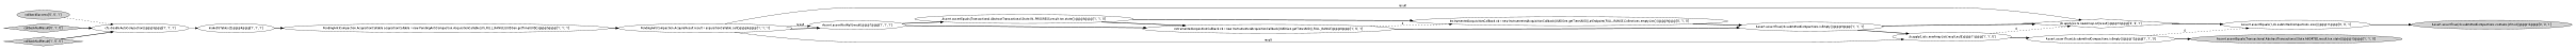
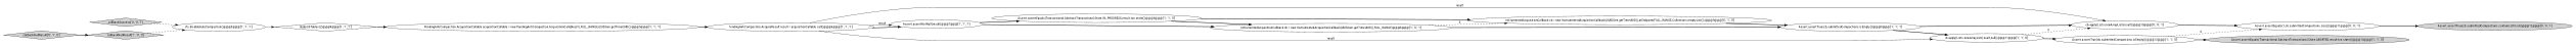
  digraph {
    fontname="Roboto Condensed"
    rankdir=LR
    node [fillcolor=white fontname="Roboto Condensed" shape=ellipse style=filled]
    edge [fontname="Roboto Condensed" style=bold]
    n1 [fillcolor=lightgray label="Assert.assertEquals(Transactional.AbstractTransactional.State.ABORTED,result.txn.state())@@@13@@@['1', '1', '0']"]
-   n2 [fillcolor=lightgray label="callbackSuccess['0', '0', '1']"]
+   n2 [fillcolor=lightgray label="callbackSuccess['0', '0', '1']" shape=diamond]
    n3 [label="cfs.disableAutoCompaction()@@@3@@@['1', '1', '1']"]
-   n4 [label="makeSSTables(2)@@@4@@@['1', '1', '1']"]
+   n4 [label="makeSSTables(2)@@@4@@@['1', '1', '1']" shape=diamond]
    n5 [label="Assert.assertTrue(cb.submittedCompactions.isEmpty())@@@12@@@['1', '1', '0']"]
    n6 [label="Assert.assertEquals(1,cb.submittedCompactions.size())@@@11@@@['0', '0', '1']"]
    n7 [fillcolor=lightgray label="Assert.assertTrue(cb.submittedCompactions.contains(cfm.id))@@@12@@@['0', '0', '1']"]
    n8 [label="Assert.assertTrue(cb.submittedCompactions.isEmpty())@@@9@@@['1', '1', '1']"]
    n9 [label="cb.apply(Lists.newArrayList(result,null))@@@11@@@['1', '1', '0']"]
-   n10 [label="cb.apply(Lists.newArrayList(result))@@@10@@@['0', '0', '1']" shape=diamond]
+   n10 [label="cb.apply(Lists.newArrayList(result))@@@10@@@['0', '0', '1']"]
    n11 [label="Assert.assertNotNull(result)@@@7@@@['1', '1', '1']"]
    n12 [label="Assert.assertEquals(Transactional.AbstractTransactional.State.IN_PROGRESS,result.txn.state())@@@8@@@['1', '1', '0']"]
    n13 [label="InstrumentedAcquisitionCallback cb = new InstrumentedAcquisitionCallback(UUIDGen.getTimeUUID(),FULL_RANGE)@@@8@@@['1', '0', '1']"]
    n14 [label="InstrumentedAcquisitionCallback cb = new InstrumentedAcquisitionCallback(UUIDGen.getTimeUUID(),atEndpoint(FULL_RANGE,Collections.emptyList()))@@@9@@@['0', '1', '0']"]
    n15 [fillcolor=lightgray label="callbackNullResult['0', '1', '0']" shape=diamond]
    n16 [label="PendingAntiCompaction.AcquisitionCallable acquisitionCallable = new PendingAntiCompaction.AcquisitionCallable(cfs,FULL_RANGE,UUIDGen.getTimeUUID())@@@5@@@['1', '1', '1']"]
    n17 [label="PendingAntiCompaction.AcquireResult result = acquisitionCallable.call()@@@6@@@['1', '1', '1']"]
    n18 [fillcolor=lightgray label="callbackNullResult['1', '0', '0']" shape=diamond]
    n2 -> n3 [style=dashed]
    n3 -> n4 [style=solid]
    n4 -> n16
    n5 -> n1
    n5 -> n6 [label=0 style=dashed]
    n6 -> n7
    n8 -> n9
    n8 -> n10
    n9 -> n5
    n9 -> n10 [label=0 style=dashed]
    n10 -> n6
    n11 -> n12
    n11 -> n13
    n12 -> n13
    n12 -> n14
    n13 -> n8
    n13 -> n14 [label=0 style=dashed]
    n14 -> n8
-   n15 -> n3
+   n15 -> n18
    n16 -> n17
    n17 -> n9 [label=result style=solid]
    n17 -> n10 [label=result style=solid]
    n17 -> n11
    n17 -> n11 [label=result style=solid]
-   n18 -> n3
+   n18 -> n3 [style=dashed]
  }
